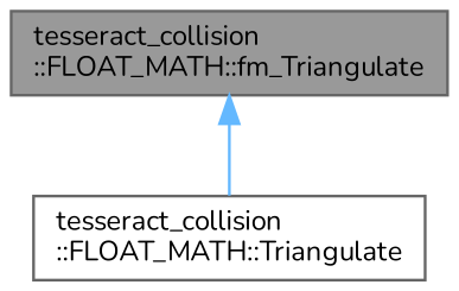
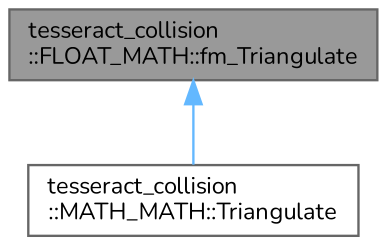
  digraph {
    fontname=Nunito
    node [color=gray40 fontname=Nunito fontsize=10 shape=box style=filled]
    n1 [fillcolor=grey60 fontcolor=black height=0.2 label="tesseract_collision\l::FLOAT_MATH::fm_Triangulate" width=0.4]
-   n2 [fillcolor=white height=0.2 label="tesseract_collision\l::FLOAT_MATH::Triangulate" width=0.4]
+   n2 [fillcolor=white height=0.2 label="tesseract_collision\l::MATH_MATH::Triangulate" width=0.4]
    n1 -> n2 [color=steelblue1 dir=back fontname=Nunito fontsize=10 labelfontname=Helvetica labelfontsize=10 style=solid]
  }
